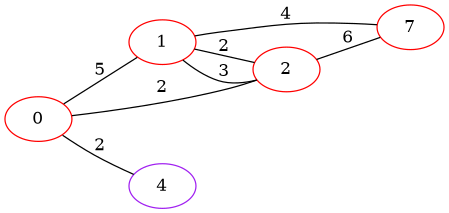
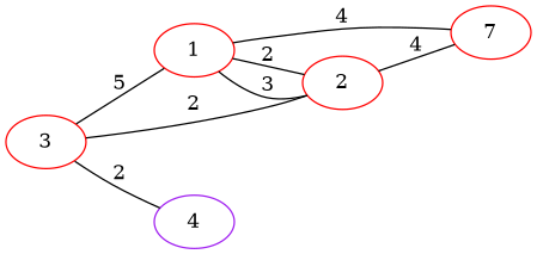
  graph {
    rankdir=LR
    node [color=red weight=1]
-   0
+   0 [label=3]
    1
    2
    4 [color=purple weight=4]
    n5 [label=7]
    0 -- 1 [label=5]
    0 -- 2 [label=2]
    0 -- 4 [label=2]
    1 -- 2 [label=2]
    1 -- 2 [label=3]
    1 -- n5 [label=4]
-   2 -- n5 [label=6]
+   2 -- n5 [label=4]
  }
